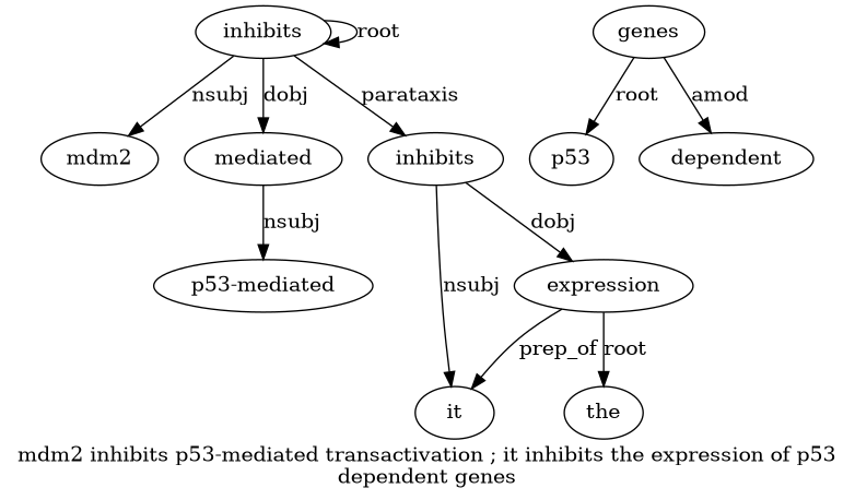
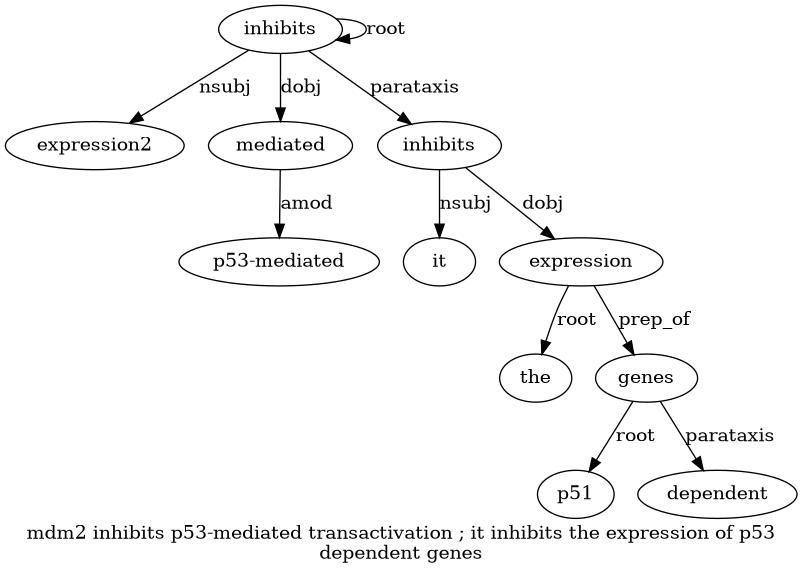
  digraph {
    label="mdm2 inhibits p53-mediated transactivation ; it inhibits the expression of p53\ndependent genes"
    node [fillcolor=white style=filled]
    n1 [label=inhibits]
-   n2 [label=mdm2]
+   n2 [label=expression2]
    n3 [label=mediated]
    n4 [label=inhibits]
    n5 [label="p53-mediated"]
    n6 [label=it]
    n7 [label=expression]
    n8 [label=the]
    n9 [label=genes]
-   n10 [label=p53]
+   n10 [label=p51]
    n11 [label=dependent]
    n1 -> n1 [label=root]
    n1 -> n2 [label=nsubj]
    n1 -> n3 [label=dobj]
    n1 -> n4 [label=parataxis]
-   n3 -> n5 [label=nsubj]
+   n3 -> n5 [label=amod]
    n4 -> n6 [label=nsubj]
    n4 -> n7 [label=dobj]
    n7 -> n8 [label=root]
-   n7 -> n6 [label=prep_of]
+   n7 -> n9 [label=prep_of]
    n9 -> n10 [label=root]
-   n9 -> n11 [label=amod]
+   n9 -> n11 [label=parataxis]
  }
